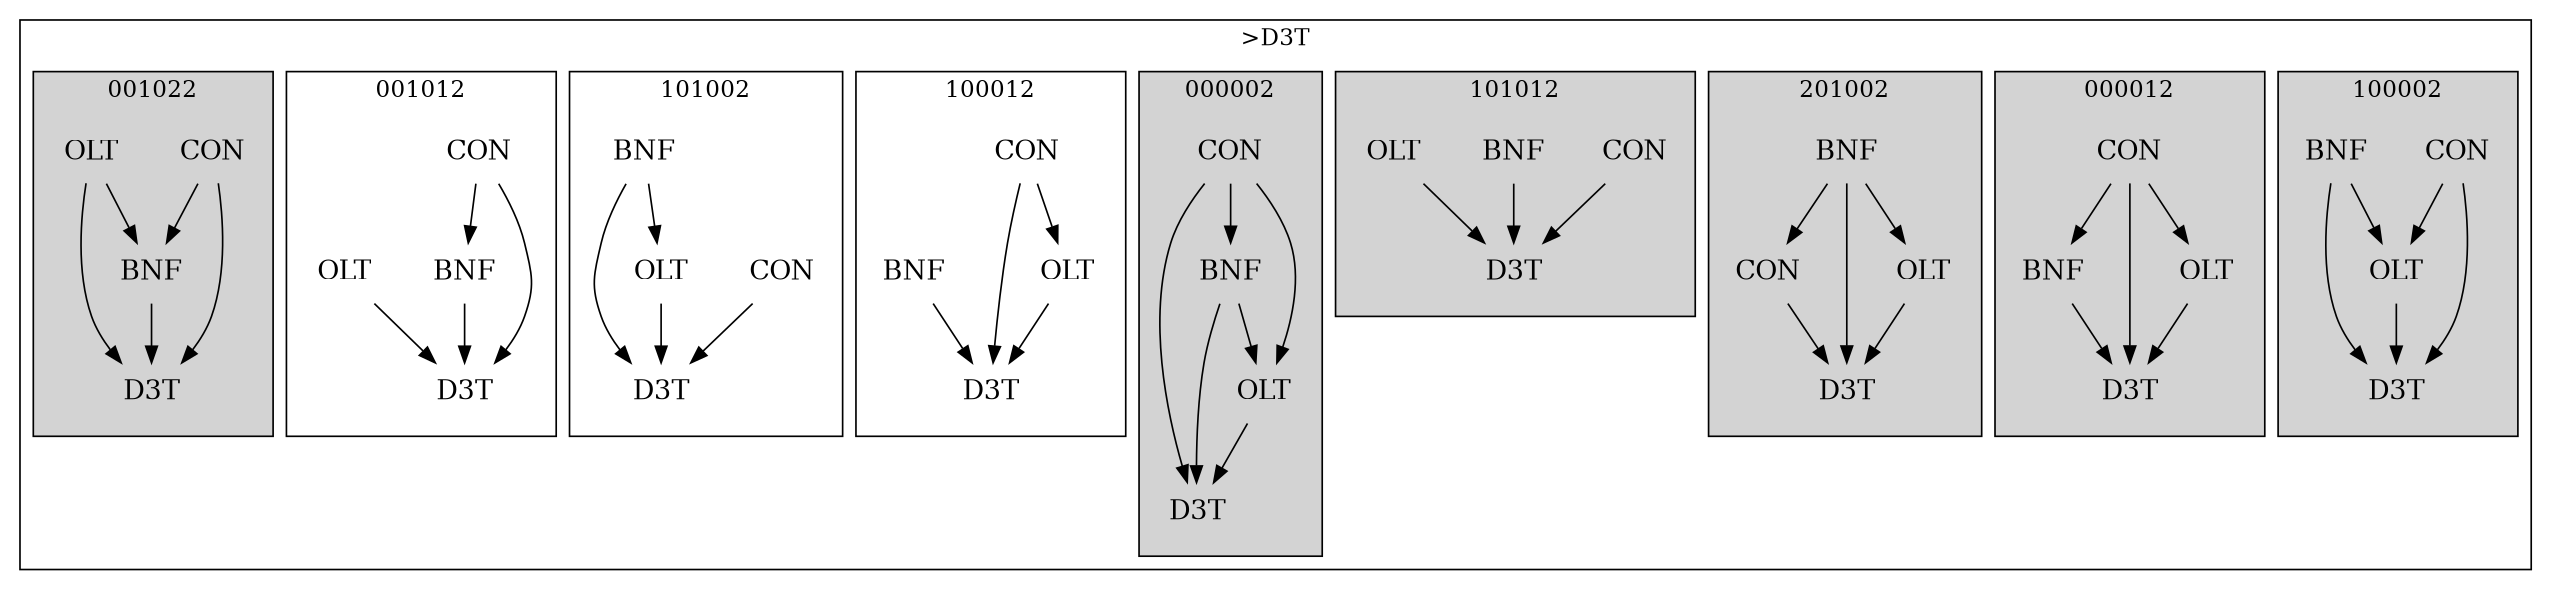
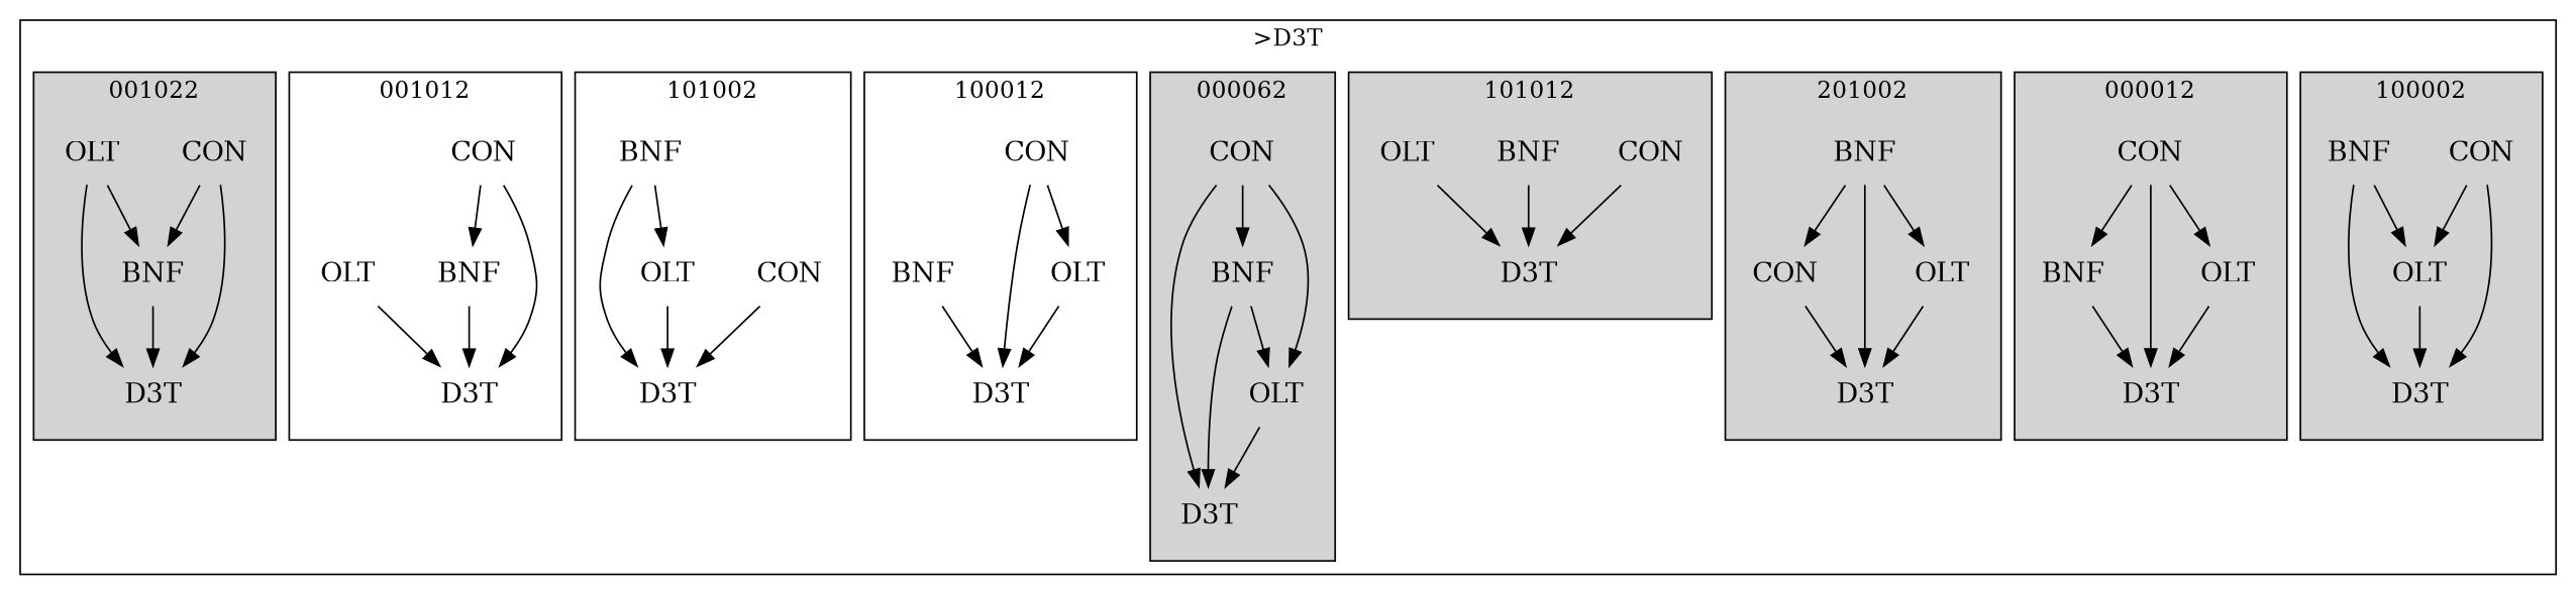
  strict digraph {
    compound=false
    labelloc=t
    node [fontsize=16 shape=plaintext]
    n1 [label=CON]
    n2 [label=D3T]
    n3 [label=OLT]
    n4 [label=BNF]
    n5 [label=CON]
    n6 [label=BNF]
    n7 [label=D3T]
    n8 [label=OLT]
    n9 [label=CON]
    n10 [label=D3T]
    n11 [label=BNF]
    n12 [label=OLT]
    n13 [label=CON]
    n14 [label=D3T]
    n15 [label=BNF]
    n16 [label=OLT]
    n17 [label=CON]
    n18 [label=BNF]
    n19 [label=D3T]
    n20 [label=OLT]
    n21 [label=CON]
    n22 [label=D3T]
    n23 [label=OLT]
    n24 [label=BNF]
    n25 [label=CON]
    n26 [label=D3T]
    n27 [label=BNF]
    n28 [label=OLT]
    n29 [label=CON]
    n30 [label=BNF]
    n31 [label=D3T]
    n32 [label=OLT]
    n33 [label=CON]
    n34 [label=BNF]
    n35 [label=D3T]
    n36 [label=OLT]
    subgraph cluster_1 {
      label=">D3T"
      subgraph cluster_2 {
        label=100002
        style=filled
        n1
        n2
        n3
        n4
      }
      subgraph cluster_3 {
        label=000012
        style=filled
        n5
        n6
        n7
        n8
      }
      subgraph cluster_4 {
        label=201002
        style=filled
        n9
        n10
        n11
        n12
      }
      subgraph cluster_5 {
        label=101012
        style=filled
        n13
        n14
        n15
        n16
      }
      subgraph cluster_6 {
-       label=000002
+       label=000062
        style=filled
        n17
        n18
        n19
        n20
      }
      subgraph cluster_7 {
        label=100012
        n21
        n22
        n23
        n24
      }
      subgraph cluster_8 {
        label=101002
        n25
        n26
        n27
        n28
      }
      subgraph cluster_9 {
        label=001012
        n29
        n30
        n31
        n32
      }
      subgraph cluster_10 {
        label=001022
        style=filled
        n33
        n34
        n35
        n36
      }
    }
    n1 -> n2
    n1 -> n3
    n3 -> n2
    n4 -> n2
    n4 -> n3
    n5 -> n6
    n5 -> n7
    n5 -> n8
    n6 -> n7
    n8 -> n7
    n9 -> n10
    n11 -> n9
    n11 -> n10
    n11 -> n12
    n12 -> n10
    n13 -> n14
    n15 -> n14
    n16 -> n14
    n17 -> n18
    n17 -> n19
    n17 -> n20
    n18 -> n19
    n18 -> n20
    n20 -> n19
    n21 -> n22
    n21 -> n23
    n23 -> n22
    n24 -> n22
    n25 -> n26
    n27 -> n26
    n27 -> n28
    n28 -> n26
    n29 -> n30
    n29 -> n31
    n30 -> n31
    n32 -> n31
    n33 -> n34
    n33 -> n35
    n34 -> n35
    n36 -> n34
    n36 -> n35
  }
